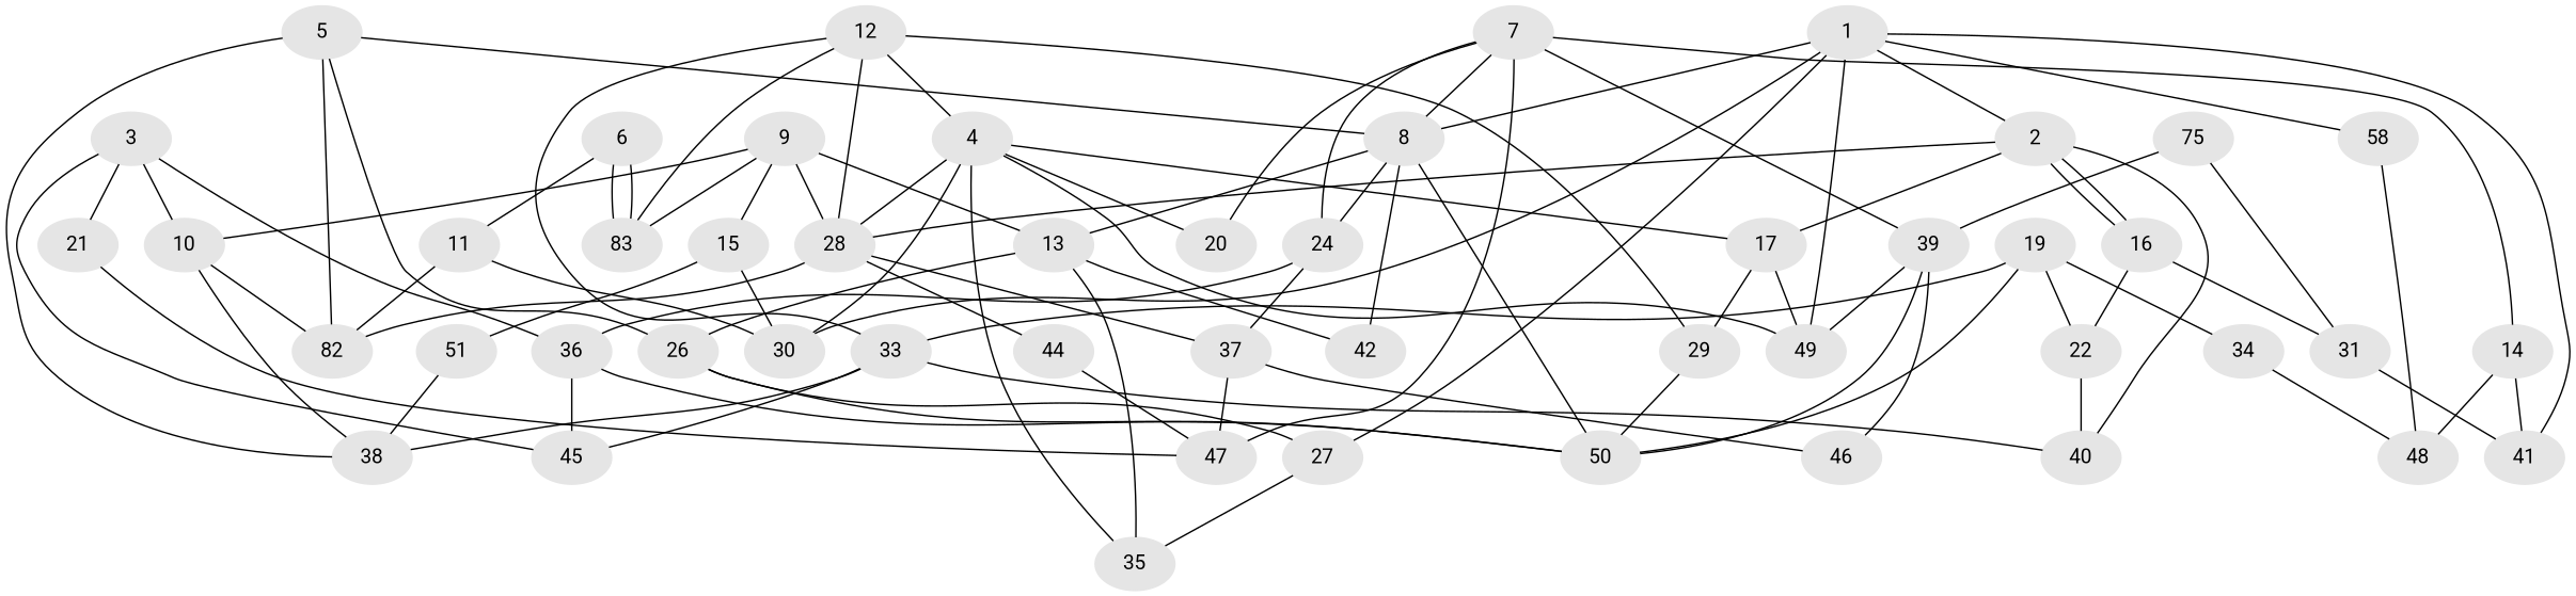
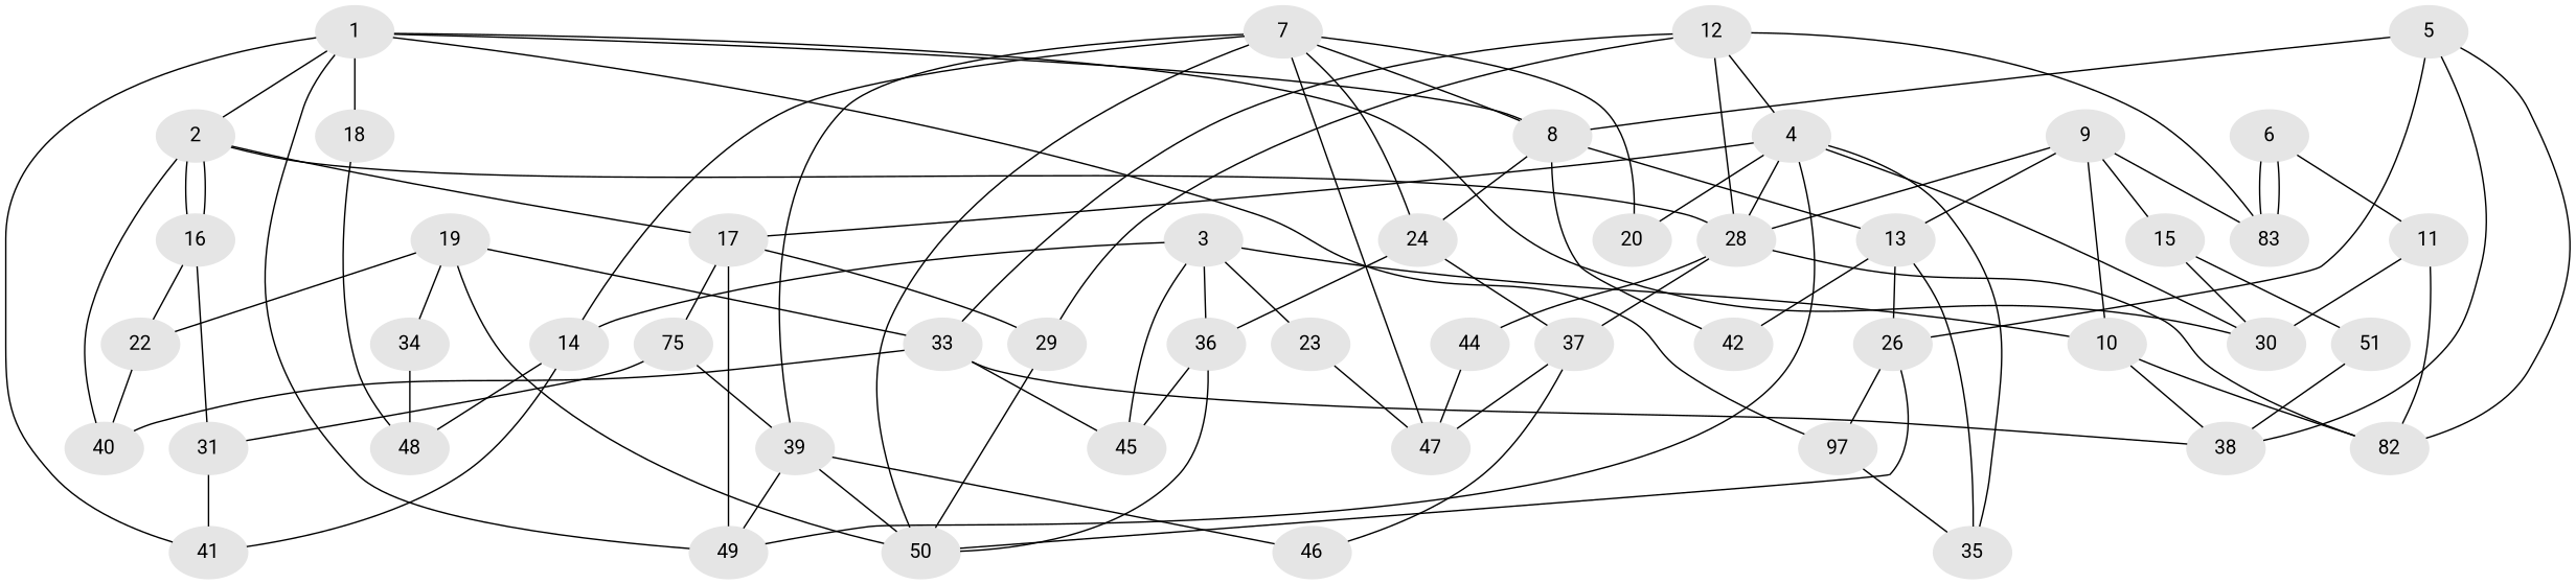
  graph {
    fontname=Roboto
    node [color=gray90 fontname=Roboto style=filled]
    edge [fontname=Roboto]
    1
    2
    8
-   18 [label=58]
-   27
+   18
+   27 [label=97]
    30
    41
    49
    16
    17
    28
    40
    13
    24
    42
    48
    35
    22
    31
    29
    n21 [label=75]
    n22 [label=82]
    37
    44
    3
    10
    14
-   23 [label=21]
+   23
    36
    45
    38
    47
    50
    4
    20
    5
    26
    6
    11
    n40 [label=83]
    7
    39
    46
    9
    15
    n46 [label=51]
    12
    33
    34
    19
    1 -- 2
    1 -- 8
    1 -- 18
    1 -- 27
    1 -- 30
    1 -- 41
    1 -- 49
    2 -- 16
    2 -- 16
    2 -- 17
    2 -- 28
    2 -- 40
    8 -- 13
    8 -- 24
    8 -- 42
    18 -- 48
    27 -- 35
    16 -- 22
    16 -- 31
    17 -- 49
    17 -- 29
+   17 -- n21
    28 -- n22
    28 -- 37
    28 -- 44
    13 -- 42
    13 -- 35
    13 -- 26
    24 -- 37
    24 -- 36
    22 -- 40
    31 -- 41
    29 -- 50
    n21 -- 31
    n21 -- 39
    37 -- 47
    37 -- 46
    44 -- 47
    3 -- 10
+   3 -- 14
    3 -- 23
    3 -- 36
    3 -- 45
    10 -- n22
    10 -- 38
    14 -- 41
    14 -- 48
    23 -- 47
    36 -- 45
    36 -- 50
    4 -- 30
    4 -- 49
    4 -- 17
    4 -- 28
    4 -- 35
    4 -- 20
    5 -- 8
    5 -- n22
    5 -- 38
    5 -- 26
    26 -- 27
    26 -- 50
    6 -- 11
    6 -- n40
    6 -- n40
    11 -- 30
    11 -- n22
    7 -- 8
    7 -- 24
    7 -- 14
    7 -- 47
-   8 -- 50
+   7 -- 50
    7 -- 20
    7 -- 39
    39 -- 49
    39 -- 50
    39 -- 46
    9 -- 28
    9 -- 13
    9 -- 10
    9 -- n40
    9 -- 15
    15 -- 30
    15 -- n46
    n46 -- 38
    12 -- 28
    12 -- 29
    12 -- 4
    12 -- n40
    12 -- 33
    33 -- 40
    33 -- 45
    33 -- 38
    34 -- 48
    19 -- 22
    19 -- 50
    19 -- 33
    19 -- 34
  }
